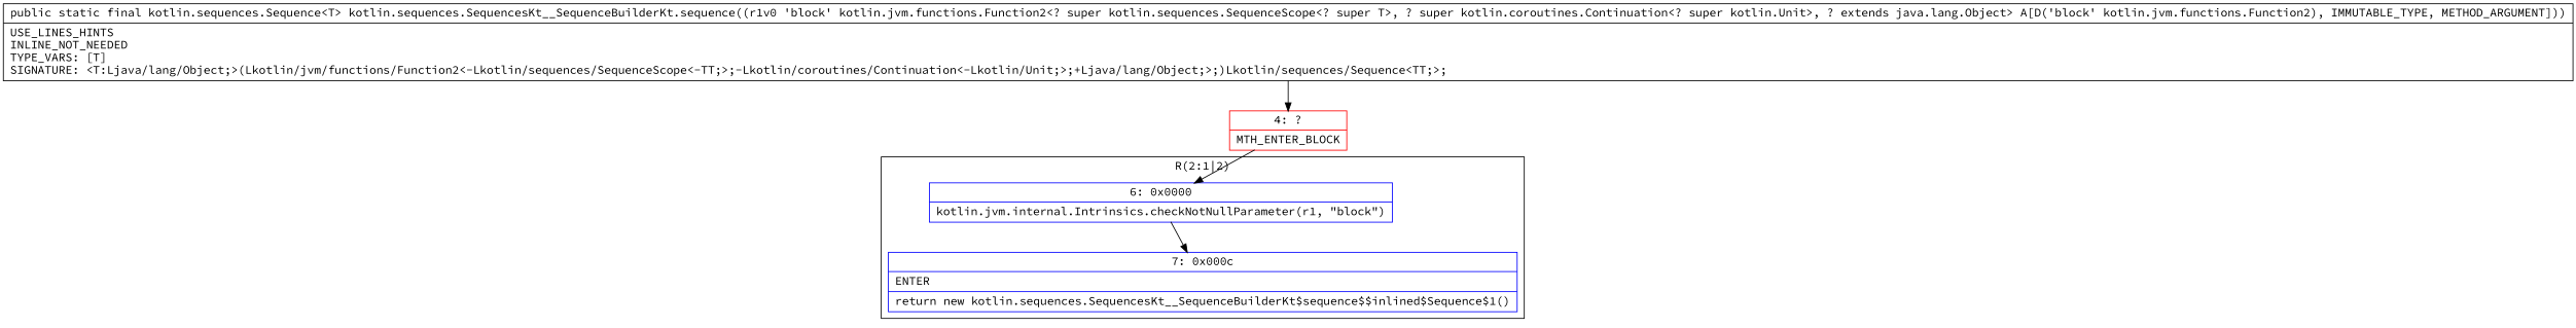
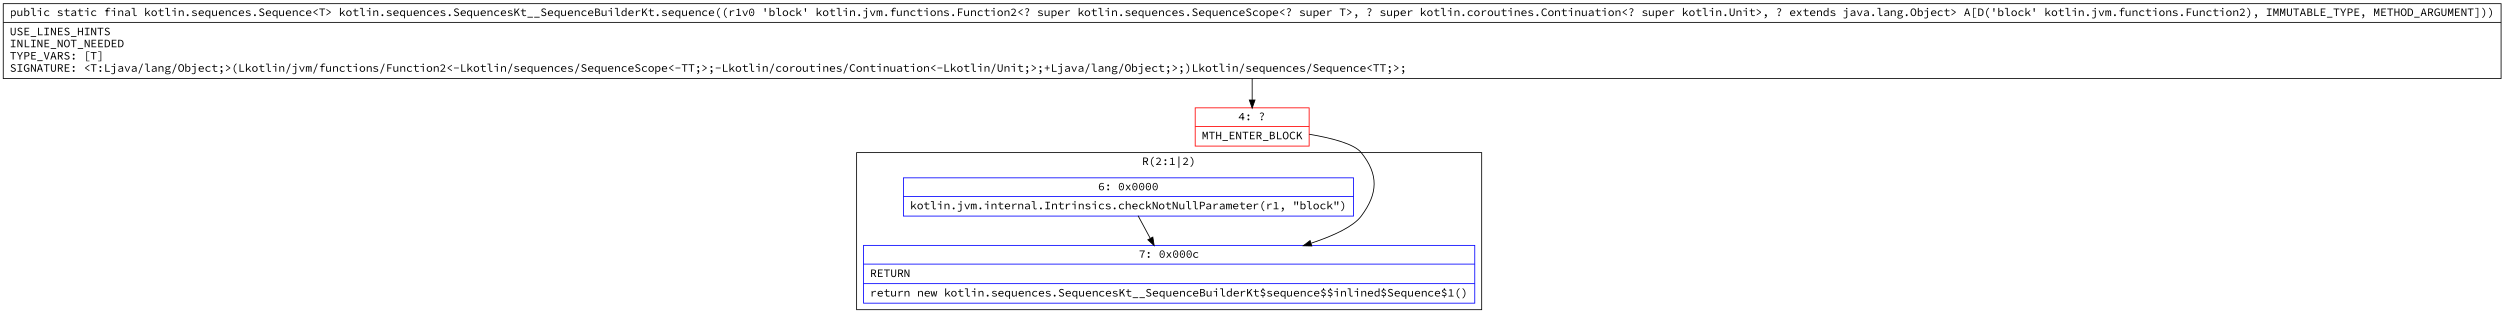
  digraph {
    fontname="Source Code Pro"
    node [color=blue fontname="Source Code Pro" shape=record]
    edge [fontname="Source Code Pro"]
    n1 [label="{6\:\ 0x0000|kotlin.jvm.internal.Intrinsics.checkNotNullParameter(r1, \"block\")\l}"]
-   n2 [label="{7\:\ 0x000c|ENTER\l|return new kotlin.sequences.SequencesKt__SequenceBuilderKt$sequence$$inlined$Sequence$1()\l}"]
+   n2 [label="{7\:\ 0x000c|RETURN\l|return new kotlin.sequences.SequencesKt__SequenceBuilderKt$sequence$$inlined$Sequence$1()\l}"]
    n3 [color=red label="{4\:\ ?|MTH_ENTER_BLOCK\l}"]
    n4 [label="{public static final kotlin.sequences.Sequence\<T\> kotlin.sequences.SequencesKt__SequenceBuilderKt.sequence((r1v0 'block' kotlin.jvm.functions.Function2\<? super kotlin.sequences.SequenceScope\<? super T\>, ? super kotlin.coroutines.Continuation\<? super kotlin.Unit\>, ? extends java.lang.Object\> A[D('block' kotlin.jvm.functions.Function2), IMMUTABLE_TYPE, METHOD_ARGUMENT]))  | USE_LINES_HINTS\lINLINE_NOT_NEEDED\lTYPE_VARS: [T]\lSIGNATURE: \<T:Ljava\/lang\/Object;\>(Lkotlin\/jvm\/functions\/Function2\<\-Lkotlin\/sequences\/SequenceScope\<\-TT;\>;\-Lkotlin\/coroutines\/Continuation\<\-Lkotlin\/Unit;\>;+Ljava\/lang\/Object;\>;)Lkotlin\/sequences\/Sequence\<TT;\>;\l}" color=""]
    subgraph cluster_1 {
      label="R(2:1|2)"
      n1
      n2
    }
    n1 -> n2
-   n3 -> n1
+   n3 -> n2
    n4 -> n3
  }
